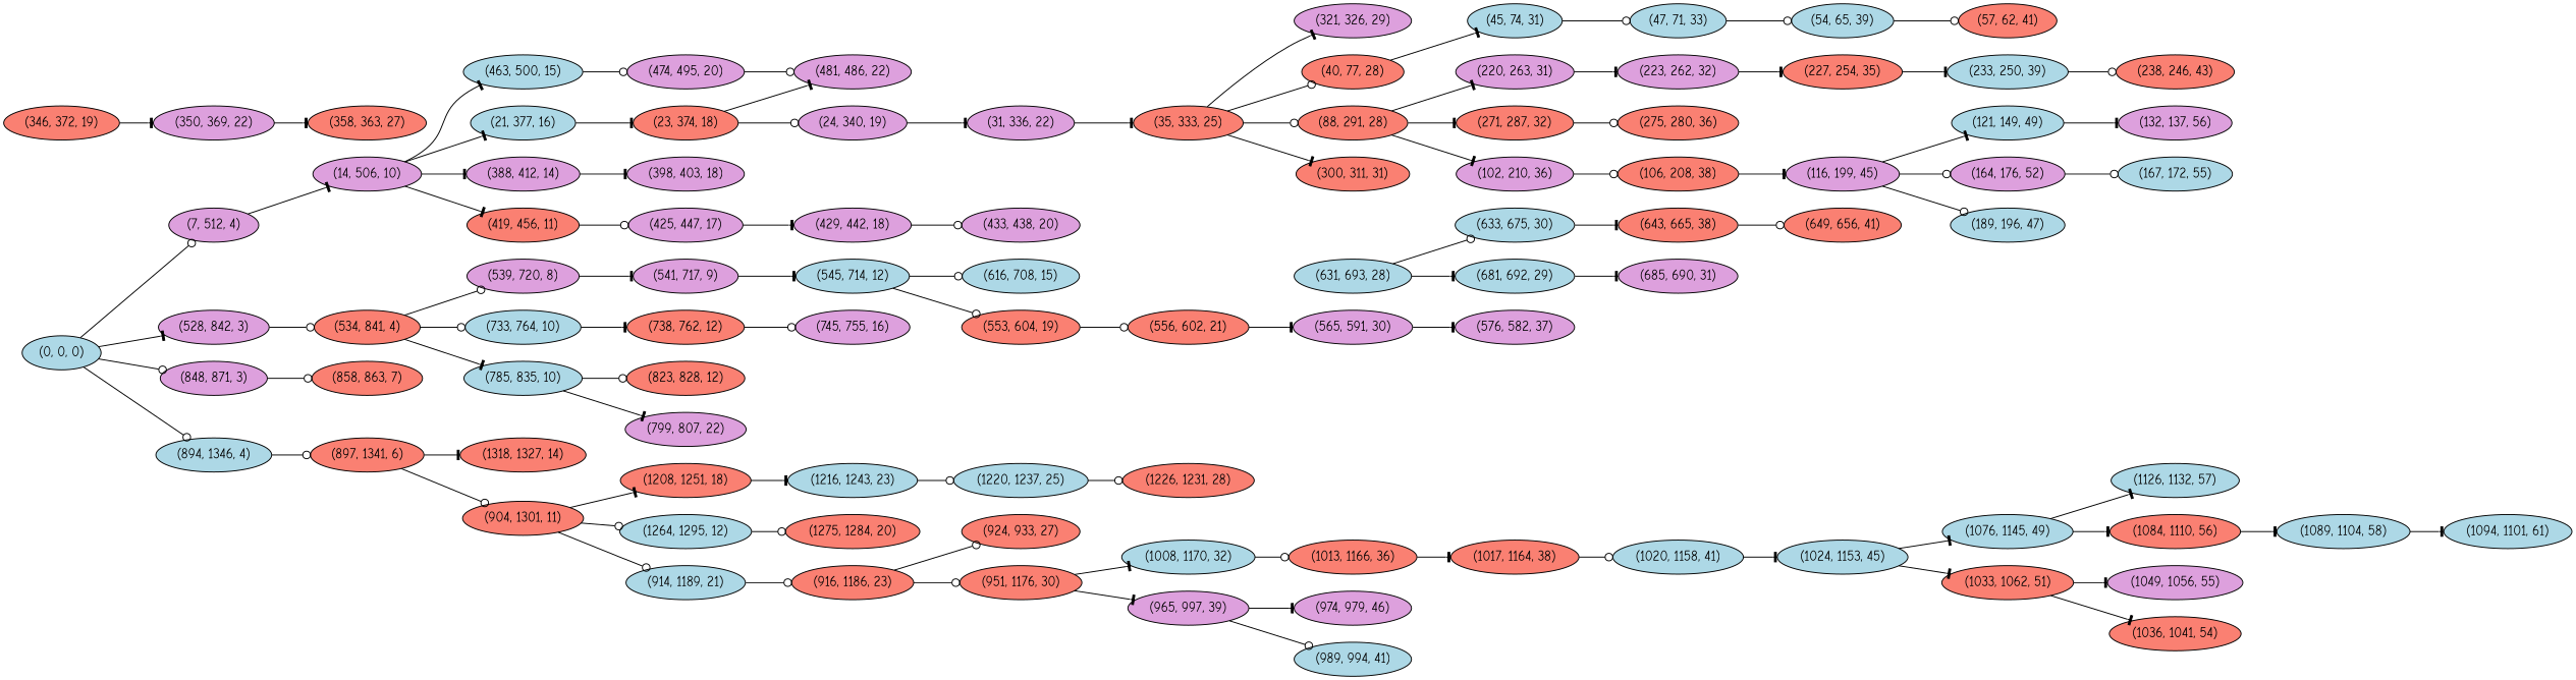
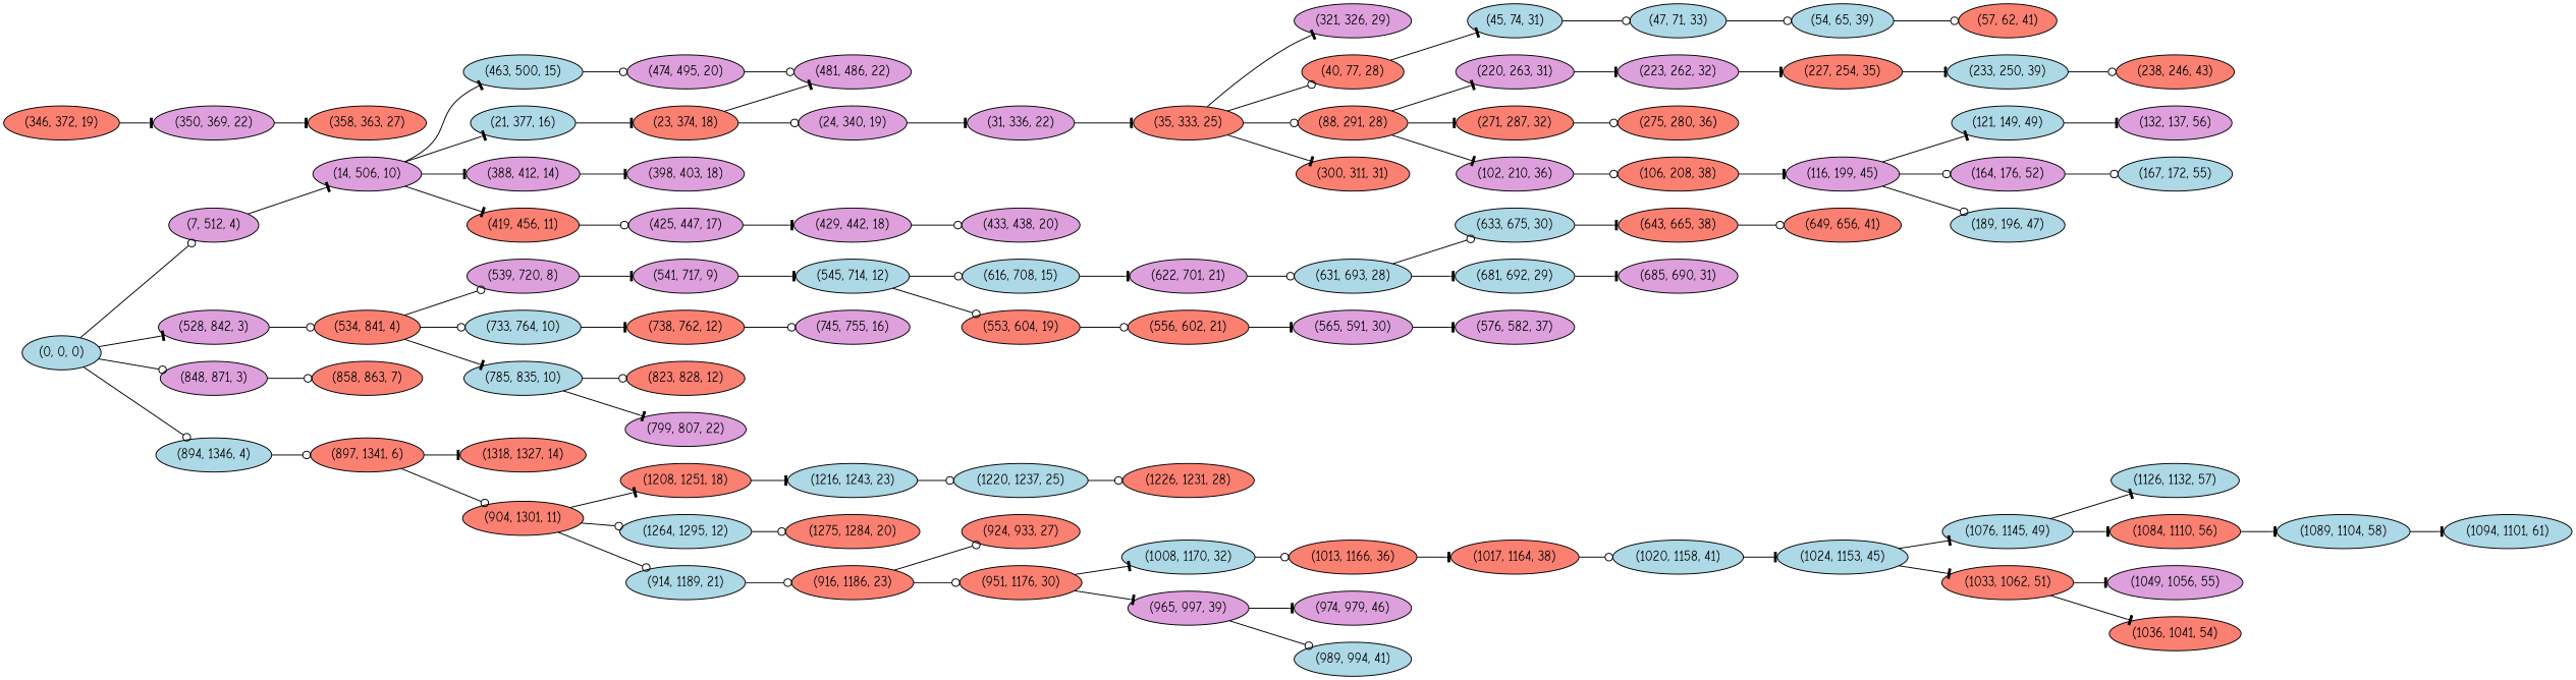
  digraph {
    fontname="Comic Neue"
    rankdir=LR
    node [fillcolor=salmon fontname="Comic Neue" style=filled]
    edge [arrowhead=tee fontname="Comic Neue"]
    "(0, 0, 0)" [fillcolor=lightblue]
    "(7, 512, 4)" [fillcolor=plum]
    "(528, 842, 3)" [fillcolor=plum]
    "(848, 871, 3)" [fillcolor=plum]
    "(894, 1346, 4)" [fillcolor=lightblue]
    "(14, 506, 10)" [fillcolor=plum]
    "(534, 841, 4)"
    "(858, 863, 7)"
    "(897, 1341, 6)"
    "(21, 377, 16)" [fillcolor=lightblue]
    "(388, 412, 14)" [fillcolor=plum]
    "(419, 456, 11)"
    "(463, 500, 15)" [fillcolor=lightblue]
    "(23, 374, 18)"
    "(398, 403, 18)" [fillcolor=plum]
    "(425, 447, 17)" [fillcolor=plum]
    "(474, 495, 20)" [fillcolor=plum]
    "(24, 340, 19)" [fillcolor=plum]
    "(481, 486, 22)" [fillcolor=plum]
    "(31, 336, 22)" [fillcolor=plum]
    "(350, 369, 22)" [fillcolor=plum]
    "(346, 372, 19)"
    "(35, 333, 25)"
    "(40, 77, 28)"
    "(88, 291, 28)"
    "(300, 311, 31)"
    "(321, 326, 29)" [fillcolor=plum]
    "(45, 74, 31)" [fillcolor=lightblue]
    "(102, 210, 36)" [fillcolor=plum]
    "(220, 263, 31)" [fillcolor=plum]
    "(271, 287, 32)"
    "(47, 71, 33)" [fillcolor=lightblue]
    "(54, 65, 39)" [fillcolor=lightblue]
    "(57, 62, 41)"
    "(106, 208, 38)"
    "(223, 262, 32)" [fillcolor=plum]
    "(275, 280, 36)"
    "(116, 199, 45)" [fillcolor=plum]
    "(121, 149, 49)" [fillcolor=lightblue]
    "(164, 176, 52)" [fillcolor=plum]
    "(189, 196, 47)" [fillcolor=lightblue]
    "(132, 137, 56)" [fillcolor=plum]
    "(167, 172, 55)" [fillcolor=lightblue]
    "(227, 254, 35)"
    "(233, 250, 39)" [fillcolor=lightblue]
    "(238, 246, 43)"
    "(358, 363, 27)"
    "(429, 442, 18)" [fillcolor=plum]
    "(433, 438, 20)" [fillcolor=plum]
    "(539, 720, 8)" [fillcolor=plum]
    "(733, 764, 10)" [fillcolor=lightblue]
    "(785, 835, 10)" [fillcolor=lightblue]
    "(541, 717, 9)" [fillcolor=plum]
    "(738, 762, 12)"
    "(799, 807, 22)" [fillcolor=plum]
    "(823, 828, 12)"
    "(545, 714, 12)" [fillcolor=lightblue]
    "(553, 604, 19)"
    "(616, 708, 15)" [fillcolor=lightblue]
    "(556, 602, 21)"
+   "(622, 701, 21)" [fillcolor=plum]
    "(565, 591, 30)" [fillcolor=plum]
    "(576, 582, 37)" [fillcolor=plum]
    "(631, 693, 28)" [fillcolor=lightblue]
    "(633, 675, 30)" [fillcolor=lightblue]
    "(681, 692, 29)" [fillcolor=lightblue]
    "(643, 665, 38)"
    "(685, 690, 31)" [fillcolor=plum]
    "(649, 656, 41)"
    "(745, 755, 16)" [fillcolor=plum]
    "(904, 1301, 11)"
    "(1318, 1327, 14)"
    "(914, 1189, 21)" [fillcolor=lightblue]
    "(1208, 1251, 18)"
    "(1264, 1295, 12)" [fillcolor=lightblue]
    "(916, 1186, 23)"
    "(1216, 1243, 23)" [fillcolor=lightblue]
    "(1275, 1284, 20)"
    "(924, 933, 27)"
    "(951, 1176, 30)"
    "(965, 997, 39)" [fillcolor=plum]
    "(1008, 1170, 32)" [fillcolor=lightblue]
    "(974, 979, 46)" [fillcolor=plum]
    "(989, 994, 41)" [fillcolor=lightblue]
    "(1013, 1166, 36)"
    "(1017, 1164, 38)"
    "(1020, 1158, 41)" [fillcolor=lightblue]
    "(1024, 1153, 45)" [fillcolor=lightblue]
    "(1033, 1062, 51)"
    "(1076, 1145, 49)" [fillcolor=lightblue]
    "(1036, 1041, 54)"
    "(1049, 1056, 55)" [fillcolor=plum]
    "(1084, 1110, 56)"
    "(1126, 1132, 57)" [fillcolor=lightblue]
    "(1089, 1104, 58)" [fillcolor=lightblue]
    "(1094, 1101, 61)" [fillcolor=lightblue]
    "(1220, 1237, 25)" [fillcolor=lightblue]
    "(1226, 1231, 28)"
    "(0, 0, 0)" -> "(7, 512, 4)" [arrowhead=odot]
    "(0, 0, 0)" -> "(528, 842, 3)"
    "(0, 0, 0)" -> "(848, 871, 3)" [arrowhead=odot]
    "(0, 0, 0)" -> "(894, 1346, 4)" [arrowhead=odot]
    "(7, 512, 4)" -> "(14, 506, 10)"
    "(528, 842, 3)" -> "(534, 841, 4)" [arrowhead=odot]
    "(848, 871, 3)" -> "(858, 863, 7)" [arrowhead=odot]
    "(894, 1346, 4)" -> "(897, 1341, 6)" [arrowhead=odot]
    "(14, 506, 10)" -> "(21, 377, 16)"
    "(14, 506, 10)" -> "(388, 412, 14)"
    "(14, 506, 10)" -> "(419, 456, 11)"
    "(14, 506, 10)" -> "(463, 500, 15)"
    "(534, 841, 4)" -> "(539, 720, 8)" [arrowhead=odot]
    "(534, 841, 4)" -> "(733, 764, 10)" [arrowhead=odot]
    "(534, 841, 4)" -> "(785, 835, 10)"
    "(897, 1341, 6)" -> "(904, 1301, 11)" [arrowhead=odot]
    "(897, 1341, 6)" -> "(1318, 1327, 14)"
    "(21, 377, 16)" -> "(23, 374, 18)"
    "(388, 412, 14)" -> "(398, 403, 18)"
    "(419, 456, 11)" -> "(425, 447, 17)" [arrowhead=odot]
    "(463, 500, 15)" -> "(474, 495, 20)" [arrowhead=odot]
    "(23, 374, 18)" -> "(24, 340, 19)" [arrowhead=odot]
    "(23, 374, 18)" -> "(481, 486, 22)"
    "(425, 447, 17)" -> "(429, 442, 18)"
    "(474, 495, 20)" -> "(481, 486, 22)" [arrowhead=odot]
    "(24, 340, 19)" -> "(31, 336, 22)"
    "(31, 336, 22)" -> "(35, 333, 25)"
    "(350, 369, 22)" -> "(358, 363, 27)"
    "(346, 372, 19)" -> "(350, 369, 22)"
    "(35, 333, 25)" -> "(40, 77, 28)" [arrowhead=odot]
    "(35, 333, 25)" -> "(88, 291, 28)" [arrowhead=odot]
    "(35, 333, 25)" -> "(300, 311, 31)"
    "(35, 333, 25)" -> "(321, 326, 29)"
    "(40, 77, 28)" -> "(45, 74, 31)"
    "(88, 291, 28)" -> "(102, 210, 36)"
    "(88, 291, 28)" -> "(220, 263, 31)"
    "(88, 291, 28)" -> "(271, 287, 32)"
    "(45, 74, 31)" -> "(47, 71, 33)" [arrowhead=odot]
    "(102, 210, 36)" -> "(106, 208, 38)" [arrowhead=odot]
    "(220, 263, 31)" -> "(223, 262, 32)"
    "(271, 287, 32)" -> "(275, 280, 36)" [arrowhead=odot]
    "(47, 71, 33)" -> "(54, 65, 39)" [arrowhead=odot]
    "(54, 65, 39)" -> "(57, 62, 41)" [arrowhead=odot]
    "(106, 208, 38)" -> "(116, 199, 45)"
    "(223, 262, 32)" -> "(227, 254, 35)"
    "(116, 199, 45)" -> "(121, 149, 49)"
    "(116, 199, 45)" -> "(164, 176, 52)" [arrowhead=odot]
    "(116, 199, 45)" -> "(189, 196, 47)" [arrowhead=odot]
    "(121, 149, 49)" -> "(132, 137, 56)"
    "(164, 176, 52)" -> "(167, 172, 55)" [arrowhead=odot]
    "(227, 254, 35)" -> "(233, 250, 39)"
    "(233, 250, 39)" -> "(238, 246, 43)" [arrowhead=odot]
    "(429, 442, 18)" -> "(433, 438, 20)" [arrowhead=odot]
    "(539, 720, 8)" -> "(541, 717, 9)"
    "(733, 764, 10)" -> "(738, 762, 12)"
    "(785, 835, 10)" -> "(799, 807, 22)"
    "(785, 835, 10)" -> "(823, 828, 12)" [arrowhead=odot]
    "(541, 717, 9)" -> "(545, 714, 12)"
    "(738, 762, 12)" -> "(745, 755, 16)" [arrowhead=odot]
    "(545, 714, 12)" -> "(553, 604, 19)" [arrowhead=odot]
    "(545, 714, 12)" -> "(616, 708, 15)" [arrowhead=odot]
    "(553, 604, 19)" -> "(556, 602, 21)" [arrowhead=odot]
+   "(616, 708, 15)" -> "(622, 701, 21)"
    "(556, 602, 21)" -> "(565, 591, 30)"
+   "(622, 701, 21)" -> "(631, 693, 28)" [arrowhead=odot]
    "(565, 591, 30)" -> "(576, 582, 37)"
    "(631, 693, 28)" -> "(633, 675, 30)" [arrowhead=odot]
    "(631, 693, 28)" -> "(681, 692, 29)"
    "(633, 675, 30)" -> "(643, 665, 38)"
    "(681, 692, 29)" -> "(685, 690, 31)"
    "(643, 665, 38)" -> "(649, 656, 41)" [arrowhead=odot]
    "(904, 1301, 11)" -> "(914, 1189, 21)" [arrowhead=odot]
    "(904, 1301, 11)" -> "(1208, 1251, 18)"
    "(904, 1301, 11)" -> "(1264, 1295, 12)" [arrowhead=odot]
    "(914, 1189, 21)" -> "(916, 1186, 23)" [arrowhead=odot]
    "(1208, 1251, 18)" -> "(1216, 1243, 23)"
    "(1264, 1295, 12)" -> "(1275, 1284, 20)" [arrowhead=odot]
    "(916, 1186, 23)" -> "(924, 933, 27)" [arrowhead=odot]
    "(916, 1186, 23)" -> "(951, 1176, 30)" [arrowhead=odot]
    "(1216, 1243, 23)" -> "(1220, 1237, 25)" [arrowhead=odot]
    "(951, 1176, 30)" -> "(965, 997, 39)"
    "(951, 1176, 30)" -> "(1008, 1170, 32)"
    "(965, 997, 39)" -> "(974, 979, 46)"
    "(965, 997, 39)" -> "(989, 994, 41)" [arrowhead=odot]
    "(1008, 1170, 32)" -> "(1013, 1166, 36)" [arrowhead=odot]
    "(1013, 1166, 36)" -> "(1017, 1164, 38)"
    "(1017, 1164, 38)" -> "(1020, 1158, 41)" [arrowhead=odot]
    "(1020, 1158, 41)" -> "(1024, 1153, 45)"
    "(1024, 1153, 45)" -> "(1033, 1062, 51)"
    "(1024, 1153, 45)" -> "(1076, 1145, 49)"
    "(1033, 1062, 51)" -> "(1036, 1041, 54)"
    "(1033, 1062, 51)" -> "(1049, 1056, 55)"
    "(1076, 1145, 49)" -> "(1084, 1110, 56)"
    "(1076, 1145, 49)" -> "(1126, 1132, 57)"
    "(1084, 1110, 56)" -> "(1089, 1104, 58)"
    "(1089, 1104, 58)" -> "(1094, 1101, 61)"
    "(1220, 1237, 25)" -> "(1226, 1231, 28)" [arrowhead=odot]
  }
